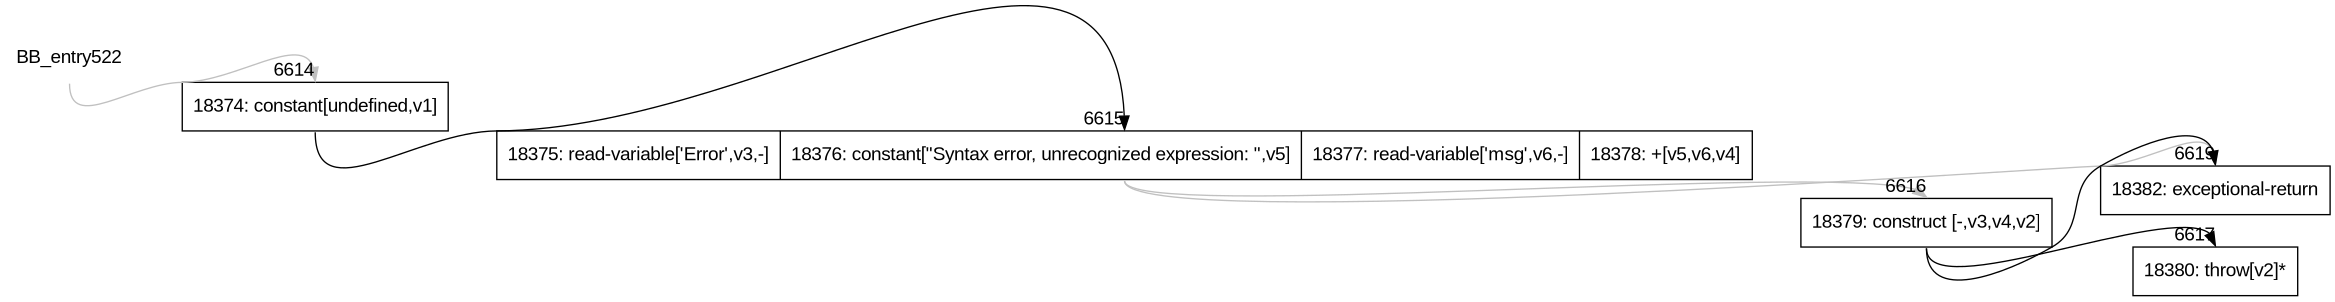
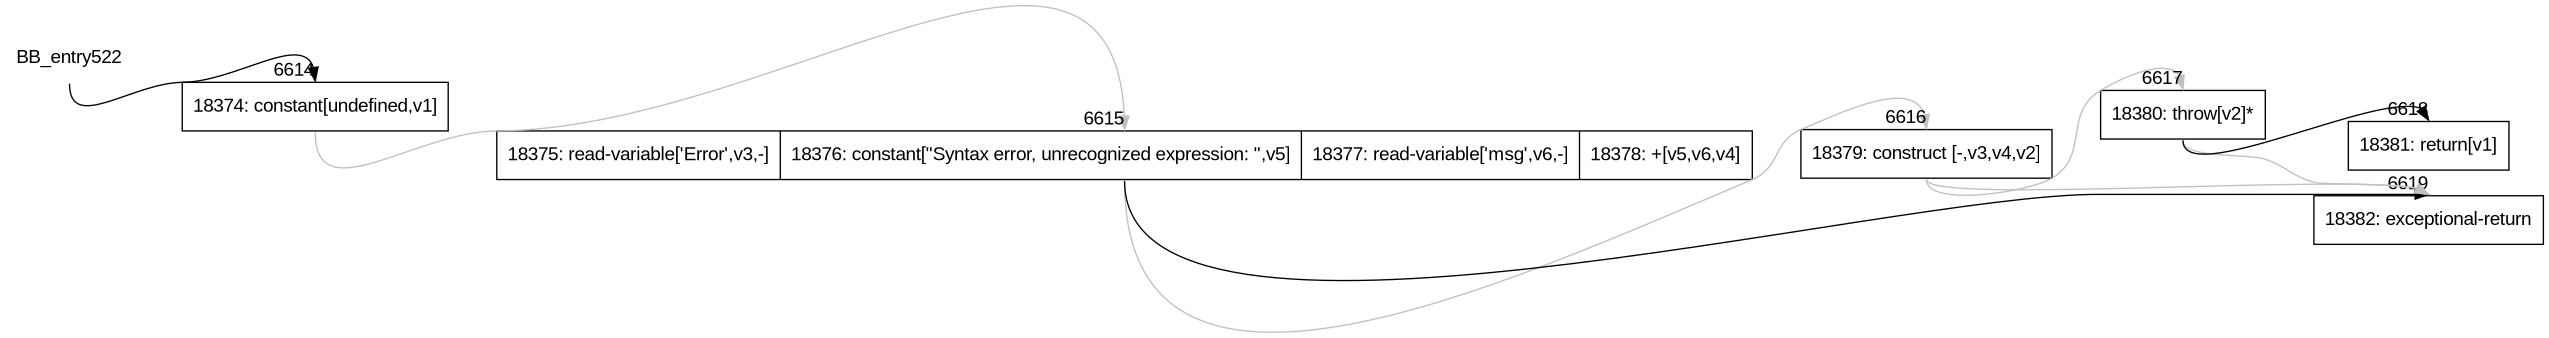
  digraph {
    fontname="Liberation Sans"
    rankdir=LR
    node [fontname="Liberation Sans" shape=record]
    edge [fontname="Liberation Sans" headport=n tailport=s]
    n1 [label=BB_entry522 shape=none]
    n2 [label="{18374: constant[undefined,v1]}"]
    n3 [label="{18375: read-variable['Error',v3,-]|18376: constant[\"Syntax error, unrecognized expression: \",v5]|18377: read-variable['msg',v6,-]|18378: +[v5,v6,v4]}"]
    n4 [label="{18379: construct [-,v3,v4,v2]}"]
    n5 [label="{18382: exceptional-return}"]
    n6 [label="{18380: throw[v2]*}"]
-   n1 -> n2 [headlabel="    6614" color=gray]
-   n2 -> n3 [headlabel="      6615"]
+   n7 [label="{18381: return[v1]}"]
+   n1 -> n2 [headlabel="    6614"]
+   n2 -> n3 [headlabel="      6615" color=gray]
    n3 -> n4 [color=gray headlabel="      6616"]
-   n3 -> n5 [color=gray headlabel="      6619"]
-   n4 -> n5 [color=black]
-   n4 -> n6 [headlabel="      6617"]
+   n3 -> n5 [color=black headlabel="      6619"]
+   n4 -> n5 [color=gray]
+   n4 -> n6 [headlabel="      6617" color=gray]
+   n6 -> n5 [color=gray]
+   n6 -> n7 [headlabel="      6618"]
  }
